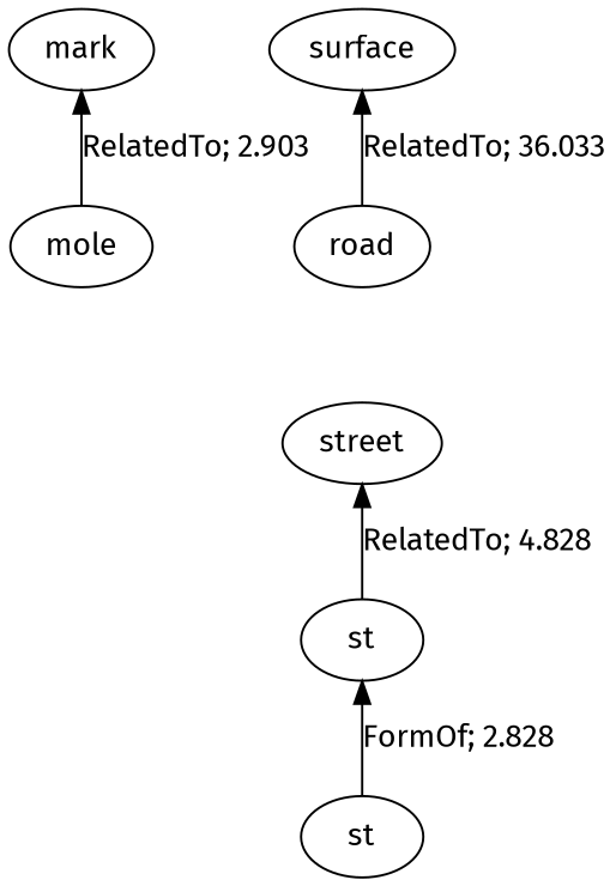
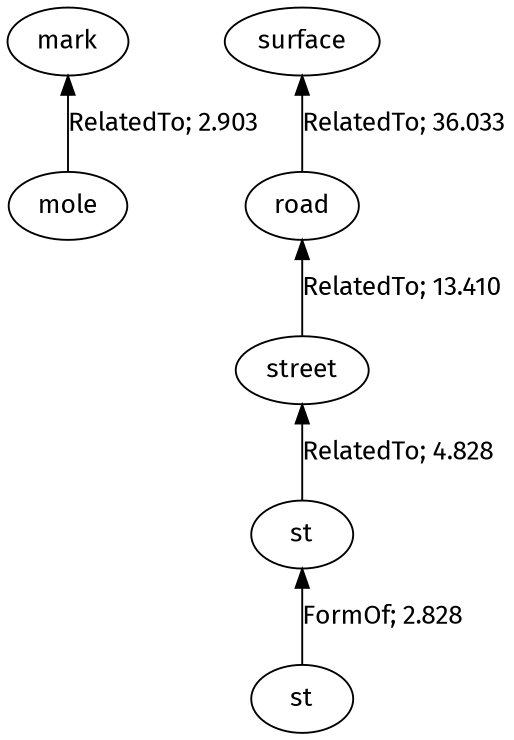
  digraph {
    fontname="Fira Sans"
    node [fontname="Fira Sans"]
    edge [dir=back fontname="Fira Sans"]
    n1 [label=mark]
    n2 [label=mole]
    n3 [label=surface]
    n4 [label=road]
    n5 [label=street]
    n6 [label=st]
    n7 [label=st]
    n1 -> n2 [label="RelatedTo; 2.903" weight=2.903]
    n3 -> n4 [label="RelatedTo; 36.033" weight=16.033]
+   n4 -> n5 [label="RelatedTo; 13.410" weight=13.410]
    n5 -> n6 [label="RelatedTo; 4.828" weight=4.828]
    n6 -> n7 [label="FormOf; 2.828" weight=2.828]
  }
